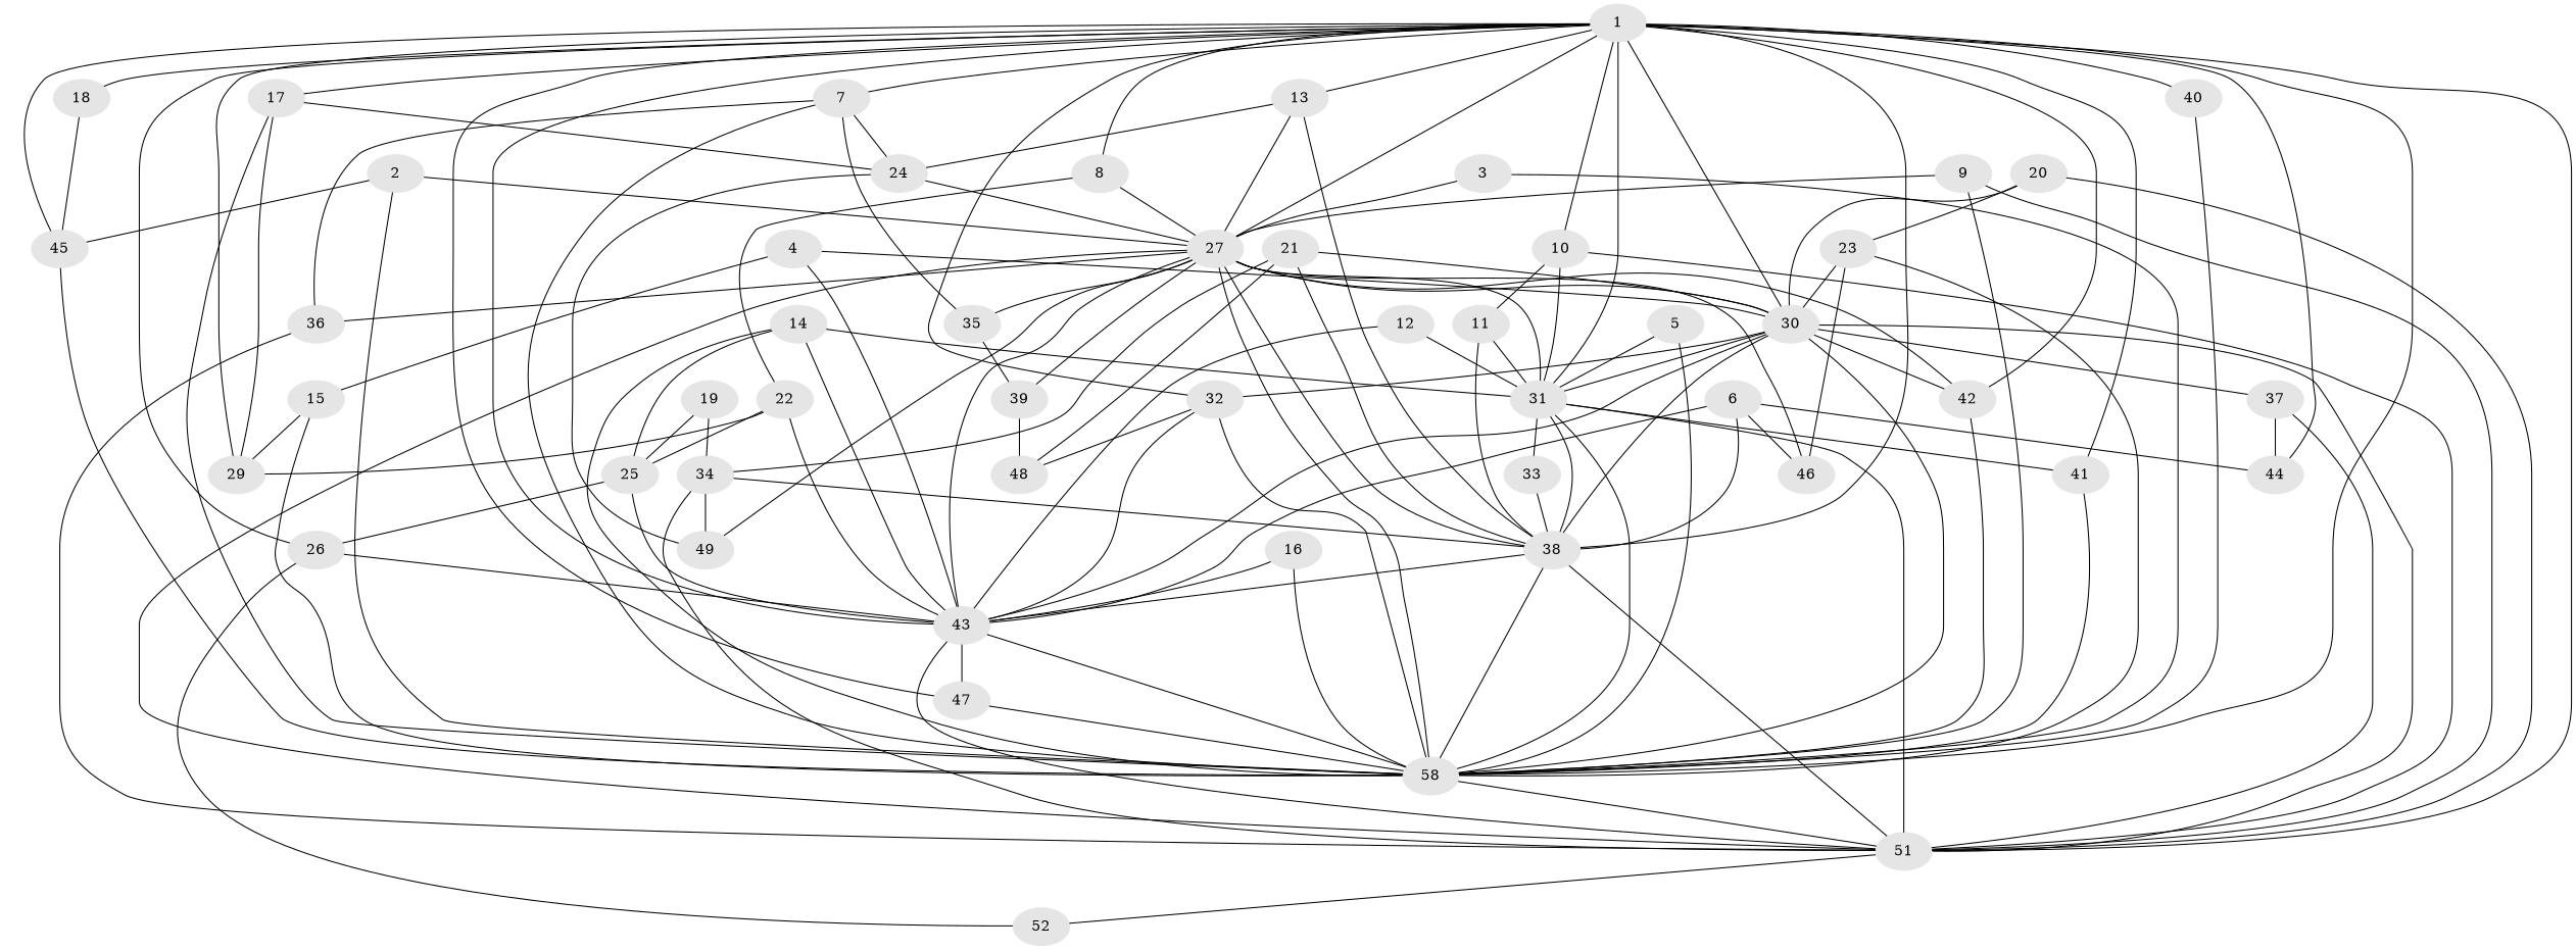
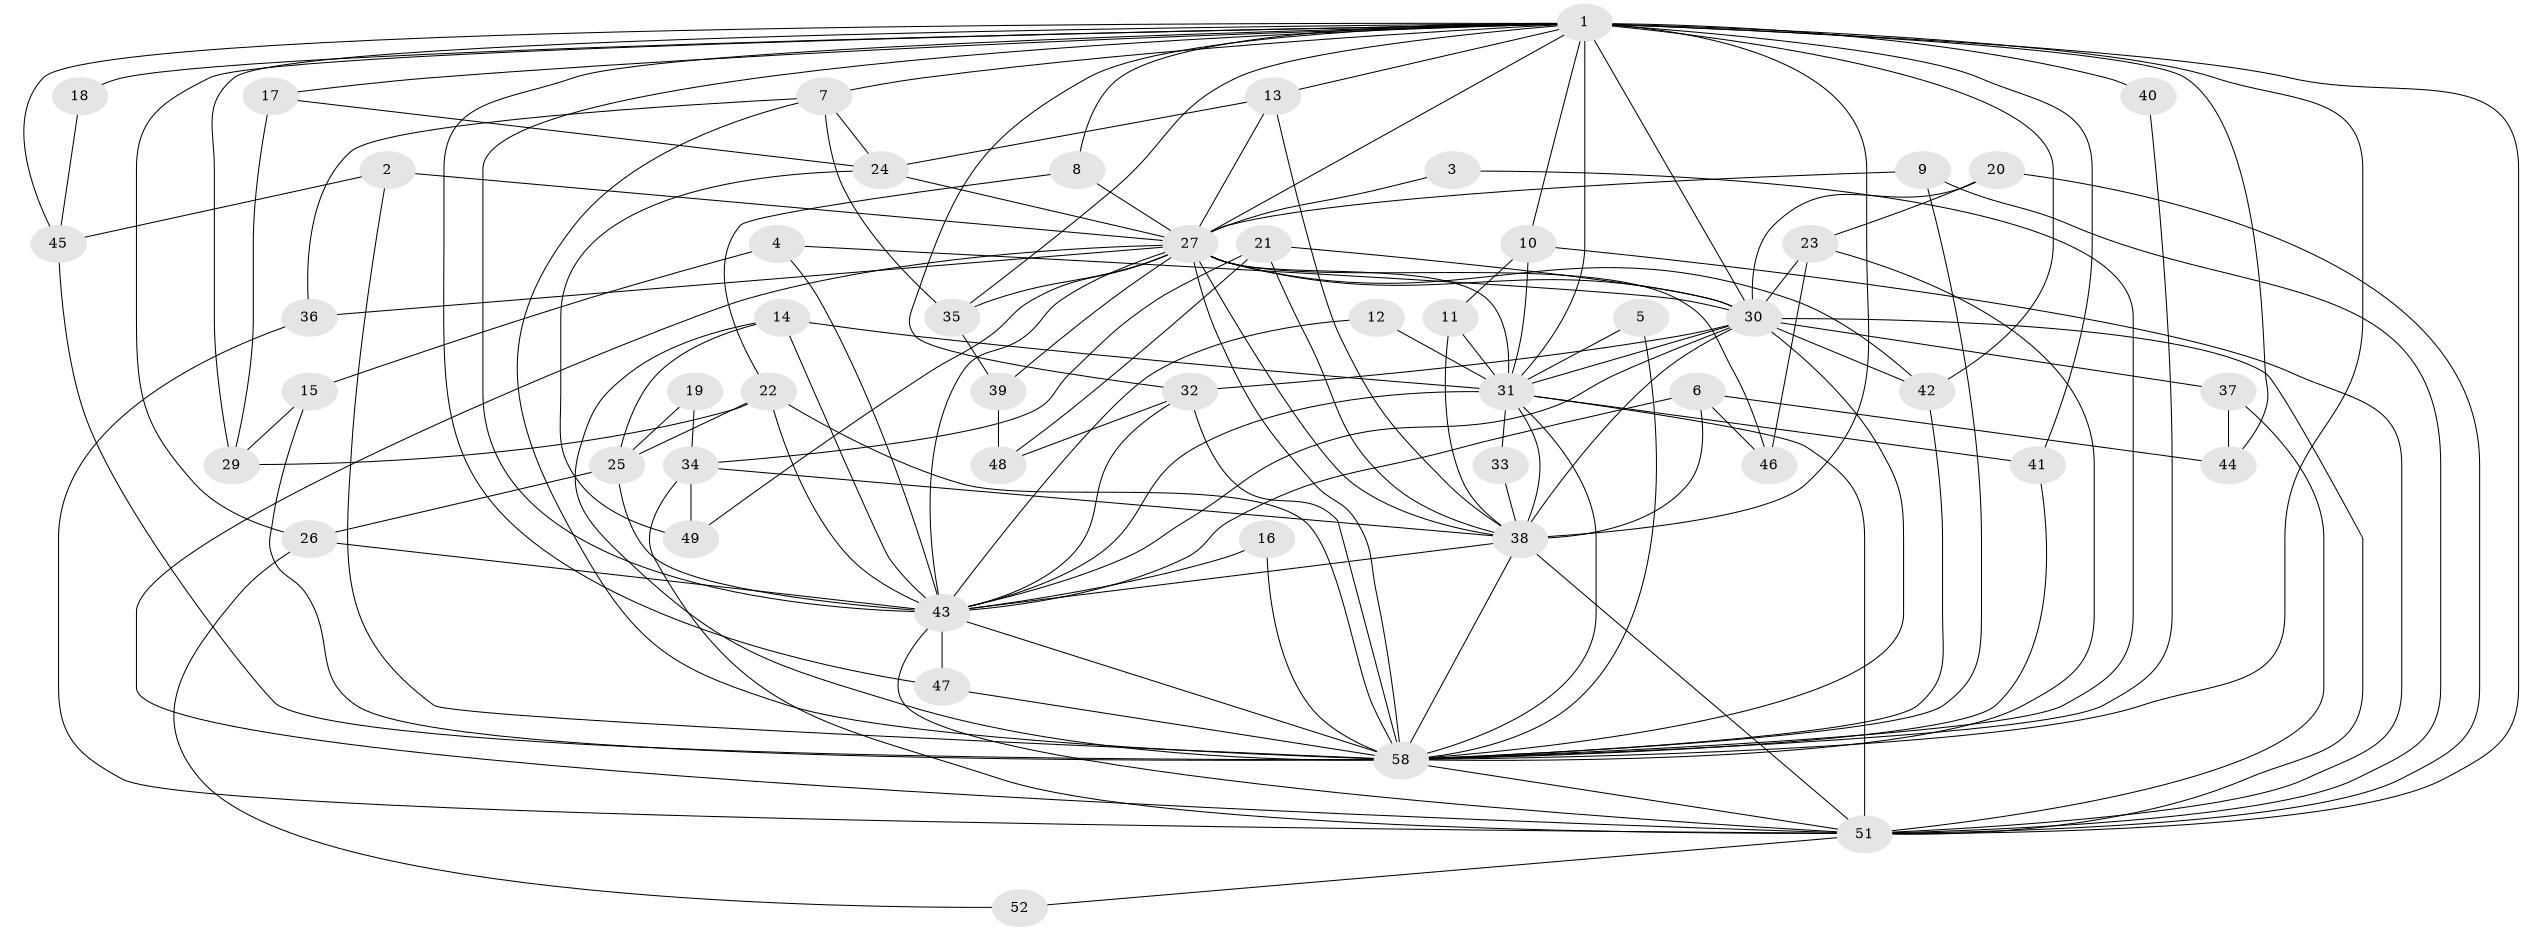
  graph {
    node [color=gray90 style=filled]
    edge [weight=1.0]
    1
    7
    8
    10
    13
    17
    18
    26
    27
    29
    30
    31
    32
    35
    38
    40
    41
    42
    43
    44
    45
    47
    n23 [label=58]
    51
    24
    36
    22
    11
    52
    46
    49
    39
    37
    33
    48
    2
    3
    4
    15
    5
    6
    25
    9
    12
    14
    16
    19
    34
    20
    23
    21
    1 -- 7
    1 -- 8
    1 -- 10
    1 -- 13
    1 -- 17
    1 -- 18
    1 -- 26
    1 -- 27 [weight=2.0]
    1 -- 29
    1 -- 30 [weight=2.0]
    1 -- 31 [weight=6.0]
    1 -- 32
+   1 -- 35
    1 -- 38 [weight=3.0]
    1 -- 40 [weight=2.0]
    1 -- 41
    1 -- 42
    1 -- 43 [weight=3.0]
    1 -- 44
    1 -- 45
    1 -- 47 [weight=2.0]
    1 -- n23 [weight=3.0]
    1 -- 51 [weight=3.0]
    7 -- 35
    7 -- n23
    7 -- 24
    7 -- 36
    8 -- 27
    8 -- 22
    10 -- 31
    10 -- 51
    10 -- 11
    13 -- 27
    13 -- 38
    13 -- 24
    17 -- 29
-   17 -- n23 [weight=2.0]
+   22 -- n23 [weight=2.0]
    17 -- 24
    18 -- 45
    26 -- 43
    26 -- 52
    27 -- 30
    27 -- 31 [weight=3.0]
    27 -- 35
    27 -- 38
    27 -- 42
    27 -- 43
    27 -- n23 [weight=2.0]
    27 -- 51 [weight=2.0]
    27 -- 36
    27 -- 46
    27 -- 49
    27 -- 39
    30 -- 31 [weight=3.0]
    30 -- 32
    30 -- 38
    30 -- 42
    30 -- 43
    30 -- n23
    30 -- 51 [weight=2.0]
    30 -- 37
    31 -- 38 [weight=2.0]
    31 -- 41
+   31 -- 43 [weight=3.0]
    31 -- n23 [weight=2.0]
    31 -- 51 [weight=2.0]
    31 -- 33
    32 -- 43
    32 -- n23
    32 -- 48
    35 -- 39
    38 -- 43
    38 -- n23
    38 -- 51
    40 -- n23
    41 -- n23
    42 -- n23
    43 -- 47
    43 -- n23
    43 -- 51
    45 -- n23 [weight=2.0]
    47 -- n23 [weight=2.0]
    n23 -- 51 [weight=2.0]
    51 -- 52
    24 -- 27
    24 -- 49
    36 -- 51
    22 -- 29
    22 -- 43
    22 -- 25
    11 -- 31
    11 -- 38
    39 -- 48
    37 -- 44
    37 -- 51
    33 -- 38
    2 -- 27
    2 -- 45
    2 -- n23
    3 -- 27
    3 -- n23
    4 -- 30
    4 -- 43
    4 -- 15
    15 -- 29
    15 -- n23
    5 -- 31
    5 -- n23
    6 -- 38
    6 -- 43
    6 -- 44
    6 -- 46
    25 -- 26
    25 -- 43 [weight=2.0]
    9 -- 27
    9 -- n23
    9 -- 51
    12 -- 31
    12 -- 43
    14 -- 31
    14 -- 43
    14 -- n23
    14 -- 25
    16 -- 43
    16 -- n23
    19 -- 25
    19 -- 34
    34 -- 38
    34 -- 51 [weight=2.0]
    34 -- 49
    20 -- 30
    20 -- 51
    20 -- 23
    23 -- 30
    23 -- n23
    23 -- 46
    21 -- 30
    21 -- 38
    21 -- 48
    21 -- 34
  }
